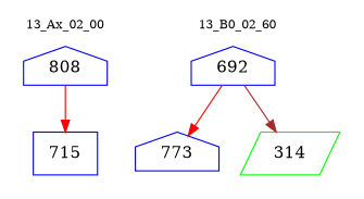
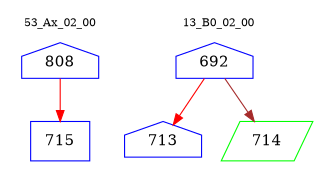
  digraph {
    node [color=blue shape=house]
    edge [color=red]
    n1 [label=808]
    n2 [label=715 shape=box]
    n3 [label=692]
-   n4 [label=773]
-   n5 [color=green label=314 shape=parallelogram]
+   n4 [label=713]
+   n5 [color=green label=714 shape=parallelogram]
    subgraph cluster_1 {
      color=white
      fontsize=10
-     label="13_Ax_02_00"
+     label="53_Ax_02_00"
      n1
      n2
    }
    subgraph cluster_2 {
      color=white
      fontsize=10
-     label="13_B0_02_60"
+     label="13_B0_02_00"
      n3
      n4
      n5
    }
    n1 -> n2
    n3 -> n4
    n3 -> n5 [color=brown]
  }
